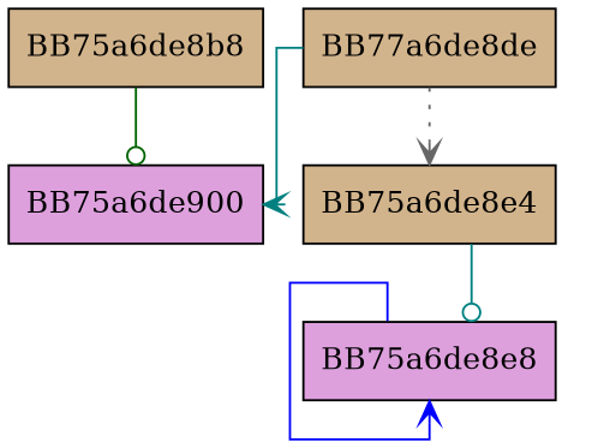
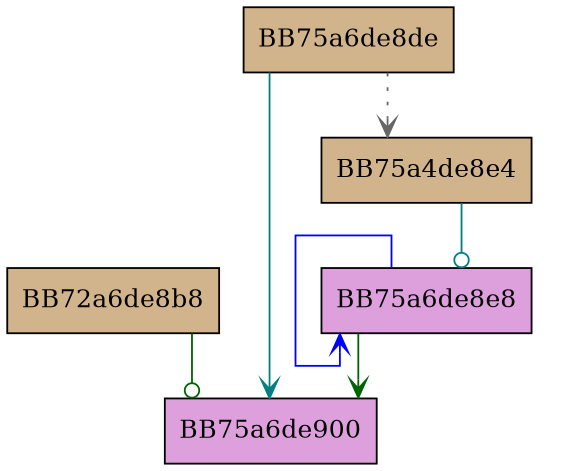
  digraph {
    splines=ortho
    node [fillcolor=tan shape=box style=filled]
    edge [arrowhead=vee color=darkgreen style=solid]
    BB75a6de900 [fillcolor=plum]
-   BB75a6de8b8
-   BB75a6de8de [label=BB77a6de8de]
-   BB75a6de8e4
+   BB75a6de8b8 [label=BB72a6de8b8]
+   BB75a6de8de
+   BB75a6de8e4 [label=BB75a4de8e4]
    BB75a6de8e8 [fillcolor=plum]
    BB75a6de8b8 -> BB75a6de900 [arrowhead=odot]
    BB75a6de8de -> BB75a6de900 [color=teal]
    BB75a6de8de -> BB75a6de8e4 [color=gray40 style=dotted]
    BB75a6de8e4 -> BB75a6de8e8 [arrowhead=odot color=teal]
+   BB75a6de8e8 -> BB75a6de900
    BB75a6de8e8 -> BB75a6de8e8 [color=blue]
  }
